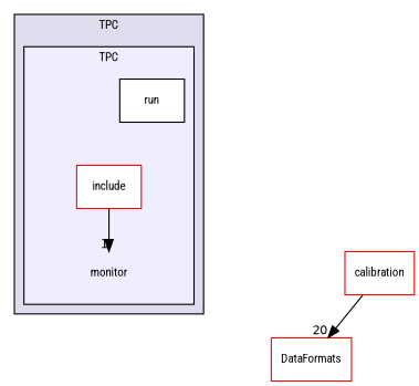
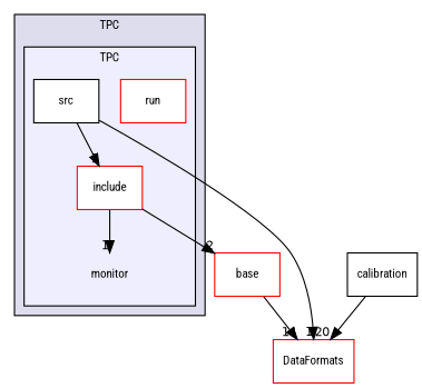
  digraph {
    compound=true
    fontname="Roboto Condensed"
    node [fontname="Roboto Condensed" fontsize=10 shape=box color=red]
    edge [fontname="Roboto Condensed" headlabel=1 labeldistance=1.5 labelfontname=Helvetica labelfontsize=10]
    n1 [label=monitor shape=plaintext color=""]
    n2 [fillcolor=white label=include style=filled]
-   n3 [color=black fillcolor=white label=run style=filled]
+   n3 [fillcolor=white label=run style=filled]
+   n4 [color=black fillcolor=white label=src style=filled]
+   n5 [label=base]
    n6 [label=DataFormats]
-   n7 [label=calibration]
+   n7 [color=black label=calibration]
    subgraph cluster_1 {
      bgcolor="#ddddee"
      fontsize=10
      label=TPC
      pencolor=black
      subgraph cluster_2 {
        bgcolor="#eeeeff"
        fontsize=10
        label=TPC
        pencolor=black
        n1
        n2
        n3
+       n4
      }
    }
    n2 -> n1
+   n2 -> n5 [headlabel=2]
+   n4 -> n2
+   n4 -> n6
+   n5 -> n6 [headlabel=14]
    n7 -> n6 [headlabel=20]
  }
